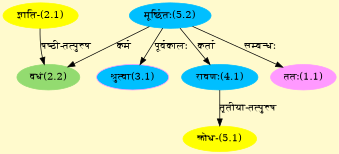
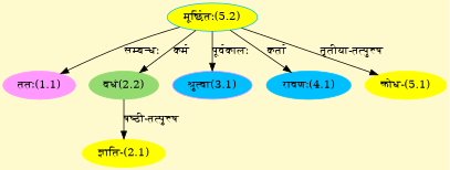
  digraph {
    bgcolor=lemonchiffon1
    compound=true
    rankdir=BT
    node [color="#FF99FF" style=filled]
    edge [dir=back]
    n1 [label="ततः(1.1)"]
-   n2 [color="#00BFFF" label="मूर्छितः(5.2)"]
+   n2 [color="#00BFFF" label="मूर्छितः(5.2)" fillcolor="#FFFF00"]
    n3 [color="#FFFF00" label="ज्ञाति-(2.1)"]
    n4 [color="#93DB70" label="वधं(2.2)"]
    n5 [fillcolor="#00BFFF" label="श्रुत्वा(3.1)"]
    n6 [color="#00BFFF" label="रावणः(4.1)"]
    n7 [color="#FFFF00" label="क्रोध-(5.1)"]
    n1 -> n2 [label="सम्बन्धः"]
-   n4 -> n3 [label="षष्ठी-तत्पुरुष"]
+   n3 -> n4 [label="षष्ठी-तत्पुरुष"]
    n4 -> n2 [label="कर्म"]
    n5 -> n2 [label="पूर्वकालः"]
    n6 -> n2 [label="कर्ता"]
-   n7 -> n6 [label="तृतीया-तत्पुरुष"]
+   n7 -> n2 [label="तृतीया-तत्पुरुष"]
  }
